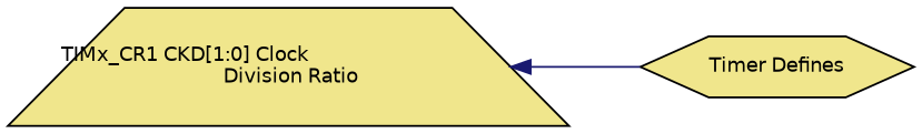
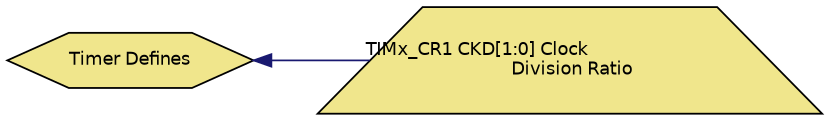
  digraph {
    rankdir=LR
    node [color=black fillcolor=khaki fontname=Helvetica fontsize=10 style=filled]
    n1 [fontcolor=black height=0.2 label="TIMx_CR1 CKD[1:0] Clock\l Division Ratio" shape=trapezium width=0.4]
    n2 [height=0.2 label="Timer Defines" shape=hexagon width=0.4]
-   n1 -> n2 [color=midnightblue dir=back fontname=Helvetica fontsize=10 labelfontname=Helvetica labelfontsize=10 shape=plaintext style=solid]
+   n2 -> n1 [color=midnightblue dir=back fontname=Helvetica fontsize=10 labelfontname=Helvetica labelfontsize=10 shape=plaintext style=solid]
  }
